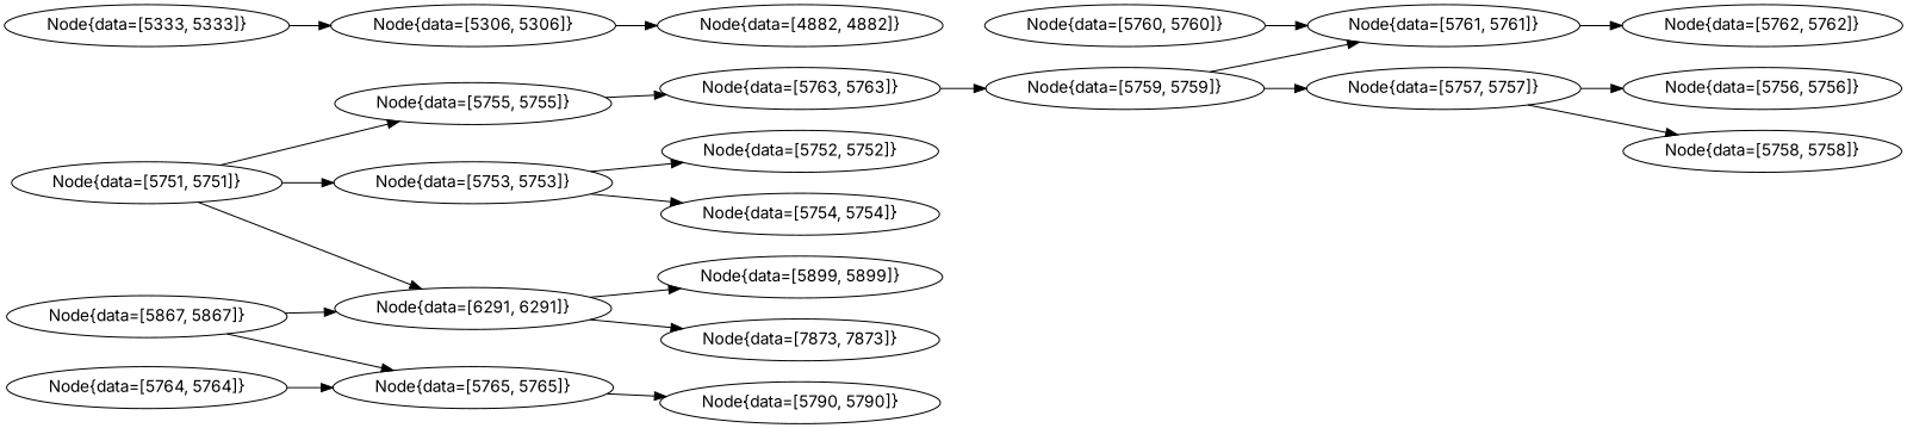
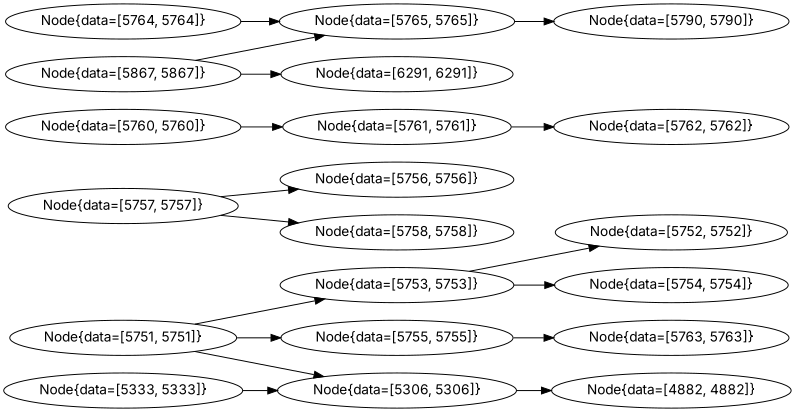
  digraph {
    fontname=Inter
    rankdir=LR
    node [fontname=Inter]
    edge [fontname=Inter]
    n1 [label="Node{data=[5755, 5755]}"]
    n2 [label="Node{data=[5763, 5763]}"]
    n3 [label="Node{data=[5751, 5751]}"]
    n4 [label="Node{data=[5306, 5306]}"]
    n5 [label="Node{data=[5753, 5753]}"]
-   n6 [label="Node{data=[5759, 5759]}"]
    n7 [label="Node{data=[4882, 4882]}"]
    n8 [label="Node{data=[5752, 5752]}"]
    n9 [label="Node{data=[5754, 5754]}"]
    n10 [label="Node{data=[5333, 5333]}"]
    n11 [label="Node{data=[5757, 5757]}"]
    n12 [label="Node{data=[5761, 5761]}"]
    n13 [label="Node{data=[5867, 5867]}"]
    n14 [label="Node{data=[5765, 5765]}"]
    n15 [label="Node{data=[6291, 6291]}"]
    n16 [label="Node{data=[5756, 5756]}"]
    n17 [label="Node{data=[5758, 5758]}"]
    n18 [label="Node{data=[5762, 5762]}"]
    n19 [label="Node{data=[5760, 5760]}"]
    n20 [label="Node{data=[5790, 5790]}"]
-   n21 [label="Node{data=[5899, 5899]}"]
-   n22 [label="Node{data=[7873, 7873]}"]
    n23 [label="Node{data=[5764, 5764]}"]
    n1 -> n2
-   n2 -> n6
    n3 -> n1
-   n3 -> n15
+   n3 -> n4
    n3 -> n5
    n4 -> n7
    n5 -> n8
    n5 -> n9
-   n6 -> n11
-   n6 -> n12
    n10 -> n4
    n11 -> n16
    n11 -> n17
    n12 -> n18
    n13 -> n14
    n13 -> n15
    n14 -> n20
-   n15 -> n21
-   n15 -> n22
    n19 -> n12
    n23 -> n14
  }
